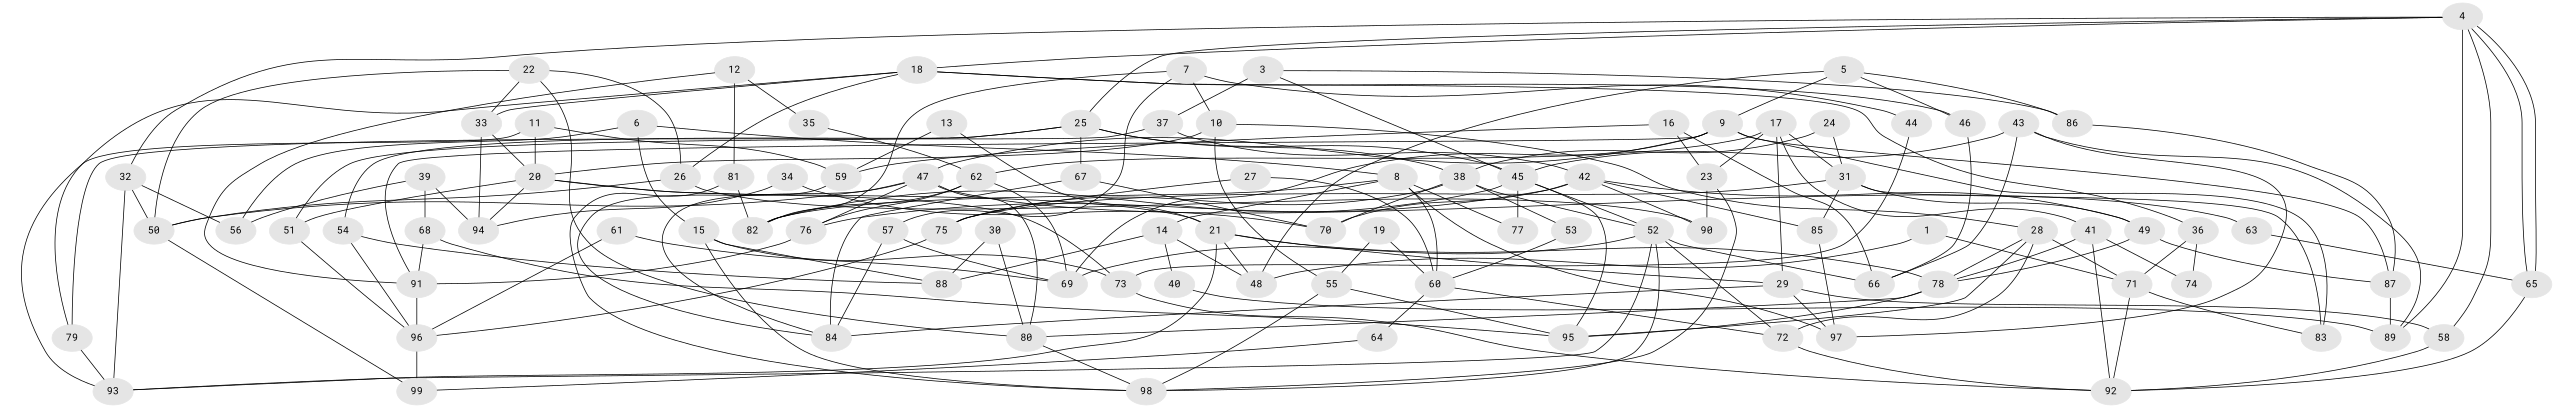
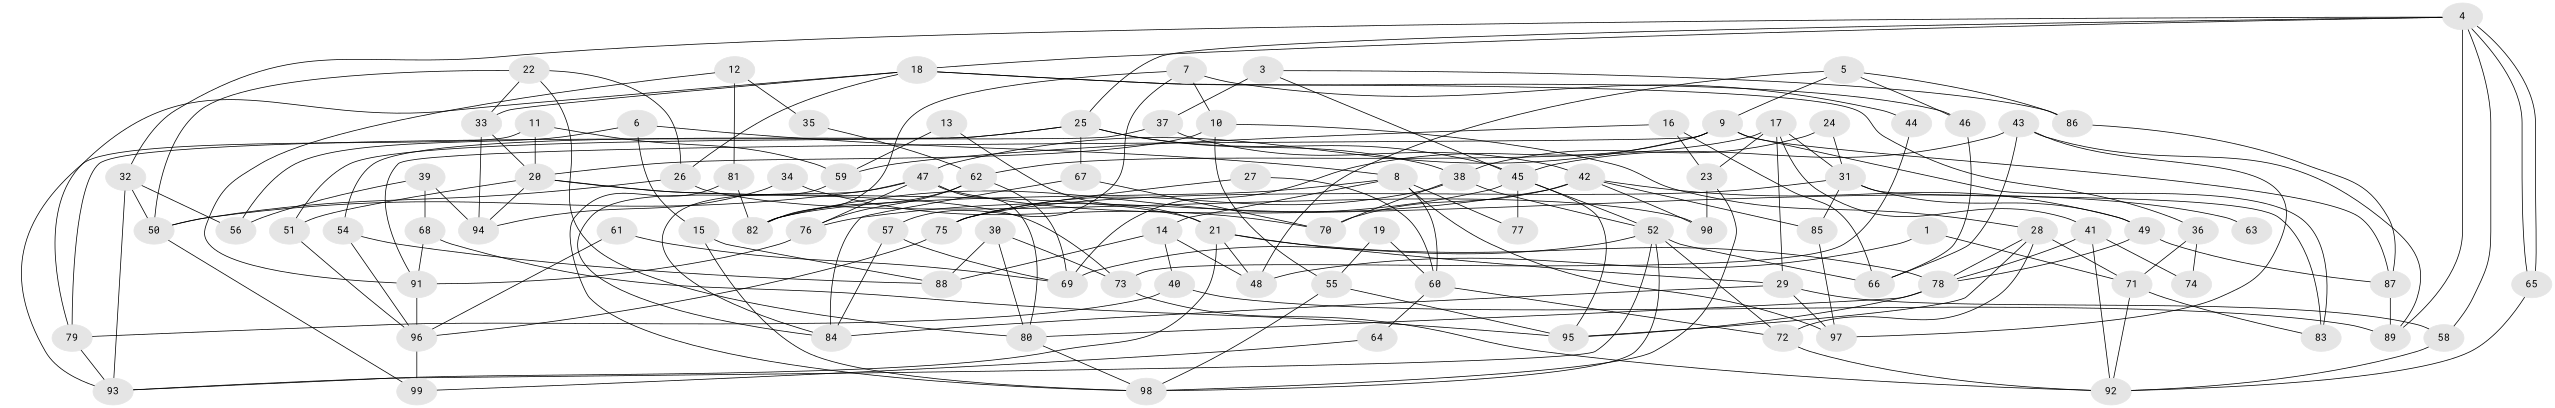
  graph {
    fontname="Roboto Mono"
    node [color=gray90 fontname="Roboto Mono" style=filled]
    edge [fontname="Roboto Mono"]
    1
    48
    71
    83
    92
    8
    82
    14
    60
    77
    97
    73
    3
    37
    45
    86
    79
    42
    95
    52
    87
    4
    18
    25
    32
    58
    65
    89
    46
    26
    33
    36
    51
    38
    54
    67
    56
    93
    50
    5
    9
    47
    69
    91
    66
    6
    15
    88
    98
    7
    10
    44
    57
    20
    28
    55
    21
    94
    84
    40
    72
    64
    80
    76
    63
    96
    78
    11
    59
    12
    35
    81
    62
    13
    29
    16
    23
    90
    17
    31
    41
    75
    49
    85
    74
    19
    22
    99
    24
    70
-   53
    27
    30
    34
    39
    68
    43
    61
    1 -- 48
    1 -- 71
    71 -- 83
    71 -- 92
    8 -- 82
    8 -- 14
    8 -- 60
    8 -- 77
    8 -- 97
    14 -- 48
    14 -- 88
    14 -- 40
    60 -- 72
    60 -- 64
    73 -- 92
    3 -- 37
    3 -- 45
    3 -- 86
    37 -- 79
    37 -- 42
    45 -- 82
    45 -- 77
    45 -- 95
    45 -- 52
    86 -- 87
    79 -- 93
    42 -- 76
    42 -- 90
    42 -- 49
    42 -- 85
    42 -- 70
    52 -- 93
    52 -- 69
    52 -- 66
    52 -- 98
    52 -- 72
    87 -- 89
    4 -- 18
    4 -- 25
    4 -- 32
    4 -- 58
    4 -- 65
    4 -- 65
    4 -- 89
    18 -- 79
    18 -- 46
    18 -- 26
    18 -- 33
    18 -- 36
    25 -- 45
    25 -- 51
    25 -- 38
    25 -- 54
    25 -- 67
    32 -- 56
    32 -- 93
    32 -- 50
    58 -- 92
    65 -- 92
    46 -- 66
    26 -- 50
    26 -- 90
    33 -- 20
    33 -- 94
    36 -- 71
    36 -- 74
    51 -- 96
    38 -- 52
    38 -- 75
    38 -- 70
-   38 -- 53
    54 -- 88
    54 -- 96
    67 -- 84
    67 -- 70
    50 -- 99
    5 -- 48
    5 -- 86
    5 -- 46
    5 -- 9
    9 -- 83
    9 -- 87
    9 -- 47
    9 -- 69
    9 -- 91
    47 -- 50
    47 -- 84
    47 -- 80
    47 -- 76
    47 -- 63
    91 -- 96
    6 -- 8
    6 -- 56
    6 -- 15
-   15 -- 73
+   30 -- 73
    15 -- 88
    15 -- 98
    7 -- 82
    7 -- 10
    7 -- 44
    7 -- 57
    10 -- 20
    10 -- 28
    10 -- 55
    44 -- 73
    57 -- 69
    57 -- 84
    20 -- 73
    20 -- 51
    20 -- 21
    20 -- 94
    28 -- 71
    28 -- 95
    28 -- 72
    28 -- 78
    55 -- 95
    55 -- 98
    21 -- 48
    21 -- 93
    21 -- 78
    21 -- 29
+   40 -- 79
    40 -- 89
    72 -- 92
    64 -- 99
    80 -- 98
    76 -- 91
-   63 -- 65
    96 -- 99
    78 -- 95
    78 -- 80
    11 -- 93
    11 -- 20
    11 -- 59
    59 -- 84
    12 -- 91
    12 -- 35
    12 -- 81
    35 -- 62
    81 -- 82
    81 -- 98
    62 -- 82
    62 -- 69
    62 -- 76
    13 -- 21
    13 -- 59
    29 -- 97
    29 -- 58
    29 -- 84
    16 -- 66
    16 -- 59
    16 -- 23
    23 -- 98
    23 -- 90
    17 -- 62
    17 -- 29
    17 -- 23
    17 -- 31
    17 -- 41
    31 -- 83
    31 -- 75
    31 -- 49
    31 -- 85
    41 -- 92
    41 -- 78
    41 -- 74
    75 -- 96
    49 -- 87
    49 -- 78
    85 -- 97
    19 -- 60
    19 -- 55
    22 -- 26
    22 -- 33
    22 -- 50
    22 -- 80
    24 -- 38
    24 -- 31
-   53 -- 60
    27 -- 60
    27 -- 75
    30 -- 88
    30 -- 80
    34 -- 94
    34 -- 70
    39 -- 56
    39 -- 94
    39 -- 68
    68 -- 95
    68 -- 91
    43 -- 97
    43 -- 45
    43 -- 89
    43 -- 66
    61 -- 69
    61 -- 96
  }
